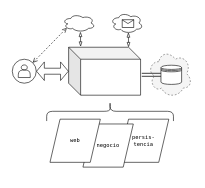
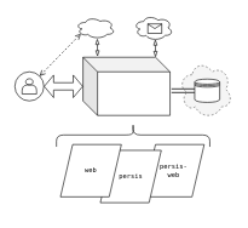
  <mxCell id="0" />
  <mxCell id="1" parent="0" />
  <mxCell id="2" value="" style="ellipse;shape=cloud;whiteSpace=wrap;html=1;dashed=1;fillColor=#f5f5f5;strokeColor=#666666;fontColor=#333333;" vertex="1" parent="1"><mxGeometry x="246" y="82" width="74" height="80" as="geometry" /></mxCell>
  <mxCell id="3" value="" style="ellipse;whiteSpace=wrap;html=1;aspect=fixed;" vertex="1" parent="1"><mxGeometry x="20" y="98" width="40" height="40" as="geometry" /></mxCell>
  <mxCell id="4" value="" style="ellipse;shape=cloud;whiteSpace=wrap;html=1;" vertex="1" parent="1"><mxGeometry x="104" y="22.5" width="54" height="30" as="geometry" /></mxCell>
  <mxCell id="5" value="" style="shape=cube;whiteSpace=wrap;html=1;boundedLbl=1;backgroundOutline=1;darkOpacity=0.05;darkOpacity2=0.1;" vertex="1" parent="1"><mxGeometry x="114" y="78" width="120" height="80" as="geometry" /></mxCell>
  <mxCell id="6" value="" style="endArrow=classic;startArrow=classic;html=1;exitX=1;exitY=0.5;exitDx=0;exitDy=0;shape=flexArrow;startSize=4;endSize=4;strokeWidth=1;" edge="1" parent="1" source="3" target="5"><mxGeometry width="50" height="50" relative="1" as="geometry"><mxPoint x="134" y="138" as="sourcePoint" /><mxPoint x="184" y="88" as="targetPoint" /></mxGeometry></mxCell>
  <mxCell id="7" value="" style="endArrow=classic;startArrow=classic;html=1;shape=link;fillColor=#f5f5f5;strokeColor=#666666;strokeWidth=2;entryX=0;entryY=0.5;entryDx=0;entryDy=0;" edge="1" parent="1" target="10"><mxGeometry width="50" height="50" relative="1" as="geometry"><mxPoint x="236" y="124" as="sourcePoint" /><mxPoint x="247" y="103" as="targetPoint" /></mxGeometry></mxCell>
  <mxCell id="8" value="" style="endArrow=blockThin;startArrow=blockThin;html=1;startFill=0;endFill=0;exitX=0.55;exitY=0.95;exitDx=0;exitDy=0;exitPerimeter=0;entryX=0;entryY=0;entryDx=100;entryDy=0;entryPerimeter=0;" edge="1" parent="1" source="12" target="5"><mxGeometry width="50" height="50" relative="1" as="geometry"><mxPoint x="183.5" y="33" as="sourcePoint" /><mxPoint x="214" y="55" as="targetPoint" /></mxGeometry></mxCell>
  <mxCell id="9" value="" style="endArrow=open;startArrow=open;html=1;entryX=0.13;entryY=0.77;entryDx=0;entryDy=0;entryPerimeter=0;exitX=1;exitY=0;exitDx=0;exitDy=0;dashed=1;endFill=0;startFill=0;" edge="1" parent="1" source="3" target="4"><mxGeometry width="50" height="50" relative="1" as="geometry"><mxPoint x="44" y="28" as="sourcePoint" /><mxPoint x="94" as="targetPoint" y="-22" /></mxGeometry></mxCell>
  <mxCell id="10" value="" style="shape=datastore;whiteSpace=wrap;html=1;" vertex="1" parent="1"><mxGeometry x="268" y="108" width="34.5" height="32" as="geometry" /></mxCell>
  <mxCell id="11" value="" style="shape=curlyBracket;whiteSpace=wrap;html=1;rounded=1;rotation=90;" vertex="1" parent="1"><mxGeometry x="166.88" y="79.13" width="32.5" height="211.5" as="geometry" /></mxCell>
  <mxCell id="12" value="" style="ellipse;shape=cloud;whiteSpace=wrap;html=1;" vertex="1" parent="1"><mxGeometry x="184" y="20" width="54" height="35" as="geometry" /></mxCell>
  <mxCell id="13" value="" style="shape=actor;whiteSpace=wrap;html=1;" vertex="1" parent="1"><mxGeometry x="30" y="107.5" width="20" height="21" as="geometry" /></mxCell>
  <mxCell id="14" value="" style="verticalLabelPosition=bottom;shadow=0;dashed=0;align=center;html=1;verticalAlign=top;strokeWidth=1;shape=mxgraph.mockup.misc.mail2;" vertex="1" parent="1"><mxGeometry x="203.25" y="32.25" width="19.5" height="12.5" as="geometry" /></mxCell>
- <mxCell id="15" value="&lt;pre style=&quot;font-size: 9px&quot;&gt;&lt;font style=&quot;font-size: 9px&quot;&gt;persis-&lt;br&gt;tencia&lt;br&gt;&lt;/font&gt;&lt;/pre&gt;" style="shape=parallelogram;perimeter=parallelogramPerimeter;whiteSpace=wrap;html=1;strokeColor=#000000;" vertex="1" parent="1"><mxGeometry x="197.13" y="198" width="84" height="72" as="geometry" /></mxCell>
+ <mxCell id="15" value="&lt;pre style=&quot;font-size: 9px&quot;&gt;&lt;font style=&quot;font-size: 9px&quot;&gt;persis-&lt;br&gt;web&lt;br&gt;&lt;/font&gt;&lt;/pre&gt;" style="shape=parallelogram;perimeter=parallelogramPerimeter;whiteSpace=wrap;html=1;strokeColor=#000000;" vertex="1" parent="1"><mxGeometry x="197.13" y="198" width="84" height="72" as="geometry" /></mxCell>
  <mxCell id="16" value="" style="shape=image;html=1;verticalAlign=top;verticalLabelPosition=bottom;labelBackgroundColor=#ffffff;imageAspect=0;aspect=fixed;image=https://cdn4.iconfinder.com/data/icons/defaulticon/icons/png/64x64/layers.png;strokeColor=#000000;" vertex="1" parent="1"><mxGeometry x="149" y="96" width="66" height="66" as="geometry" /></mxCell>
  <mxCell id="17" value="" style="endArrow=blockThin;startArrow=blockThin;html=1;startFill=0;endFill=0;exitX=0.55;exitY=0.95;exitDx=0;exitDy=0;exitPerimeter=0;entryX=0;entryY=0;entryDx=100;entryDy=0;entryPerimeter=0;" edge="1" parent="1"><mxGeometry width="50" height="50" relative="1" as="geometry"><mxPoint x="133.7" y="52.25" as="sourcePoint" /><mxPoint x="134" y="77" as="targetPoint" /></mxGeometry></mxCell>
  <mxCell id="18" value="" style="shape=image;html=1;verticalAlign=top;verticalLabelPosition=bottom;labelBackgroundColor=#ffffff;imageAspect=0;aspect=fixed;image=https://cdn1.iconfinder.com/data/icons/common-version-3-0/1024/Euro-128.png;strokeColor=#000000;" vertex="1" parent="1"><mxGeometry x="122" y="29.75" width="16.25" height="16.25" as="geometry" /></mxCell>
- <mxCell id="19" value="&lt;pre style=&quot;font-size: 9px&quot;&gt;&lt;font style=&quot;font-size: 9px&quot;&gt;negocio&lt;br&gt;&lt;/font&gt;&lt;/pre&gt;" style="shape=parallelogram;perimeter=parallelogramPerimeter;whiteSpace=wrap;html=1;strokeColor=#000000;" vertex="1" parent="1"><mxGeometry x="137.88" y="206" width="84" height="72" as="geometry" /></mxCell>
+ <mxCell id="19" value="&lt;pre style=&quot;font-size: 9px&quot;&gt;&lt;font style=&quot;font-size: 9px&quot;&gt;persis&lt;br&gt;&lt;/font&gt;&lt;/pre&gt;" style="shape=parallelogram;perimeter=parallelogramPerimeter;whiteSpace=wrap;html=1;strokeColor=#000000;" vertex="1" parent="1"><mxGeometry x="137.88" y="206" width="84" height="72" as="geometry" /></mxCell>
  <mxCell id="20" value="&lt;pre style=&quot;font-size: 9px&quot;&gt;&lt;font style=&quot;font-size: 9px&quot;&gt;web&lt;br&gt;&lt;/font&gt;&lt;/pre&gt;" style="shape=parallelogram;perimeter=parallelogramPerimeter;whiteSpace=wrap;html=1;strokeColor=#000000;" vertex="1" parent="1"><mxGeometry x="82.88" y="198" width="84" height="72" as="geometry" /></mxCell>
